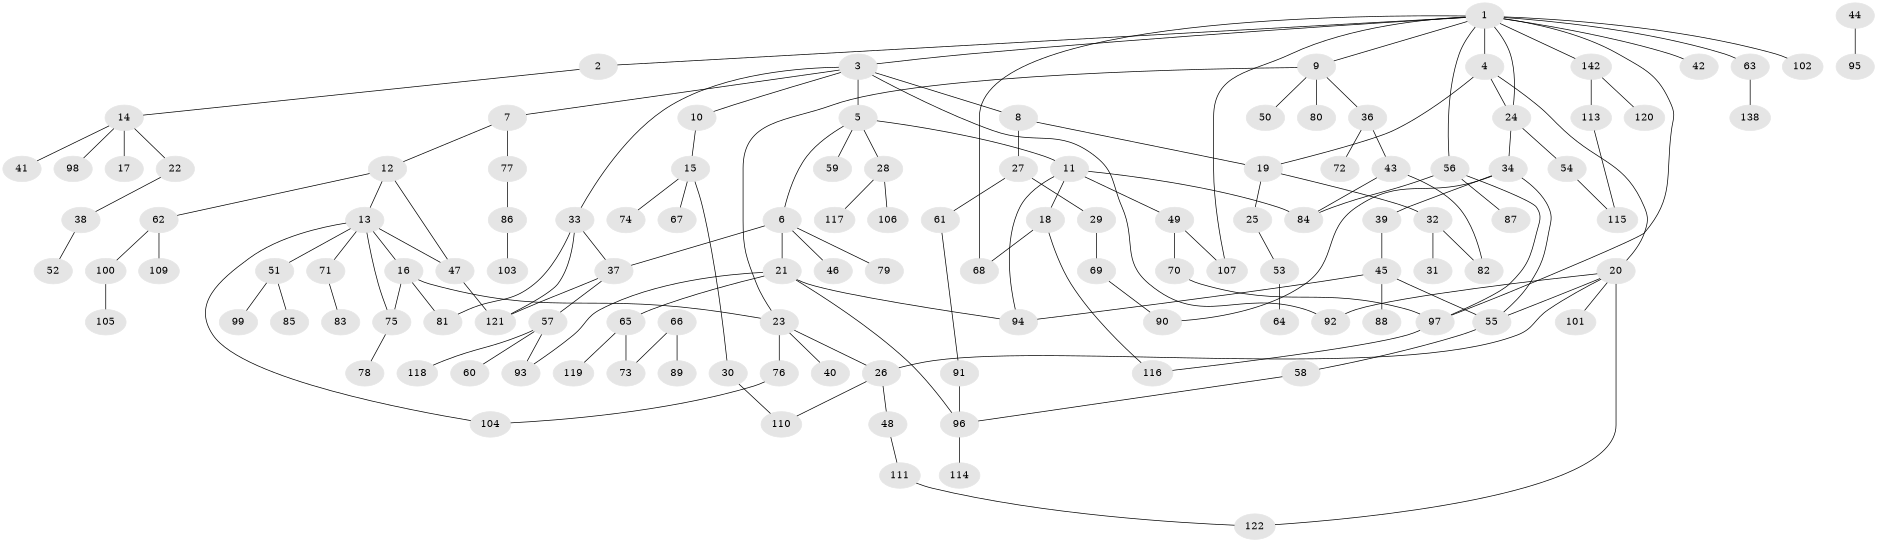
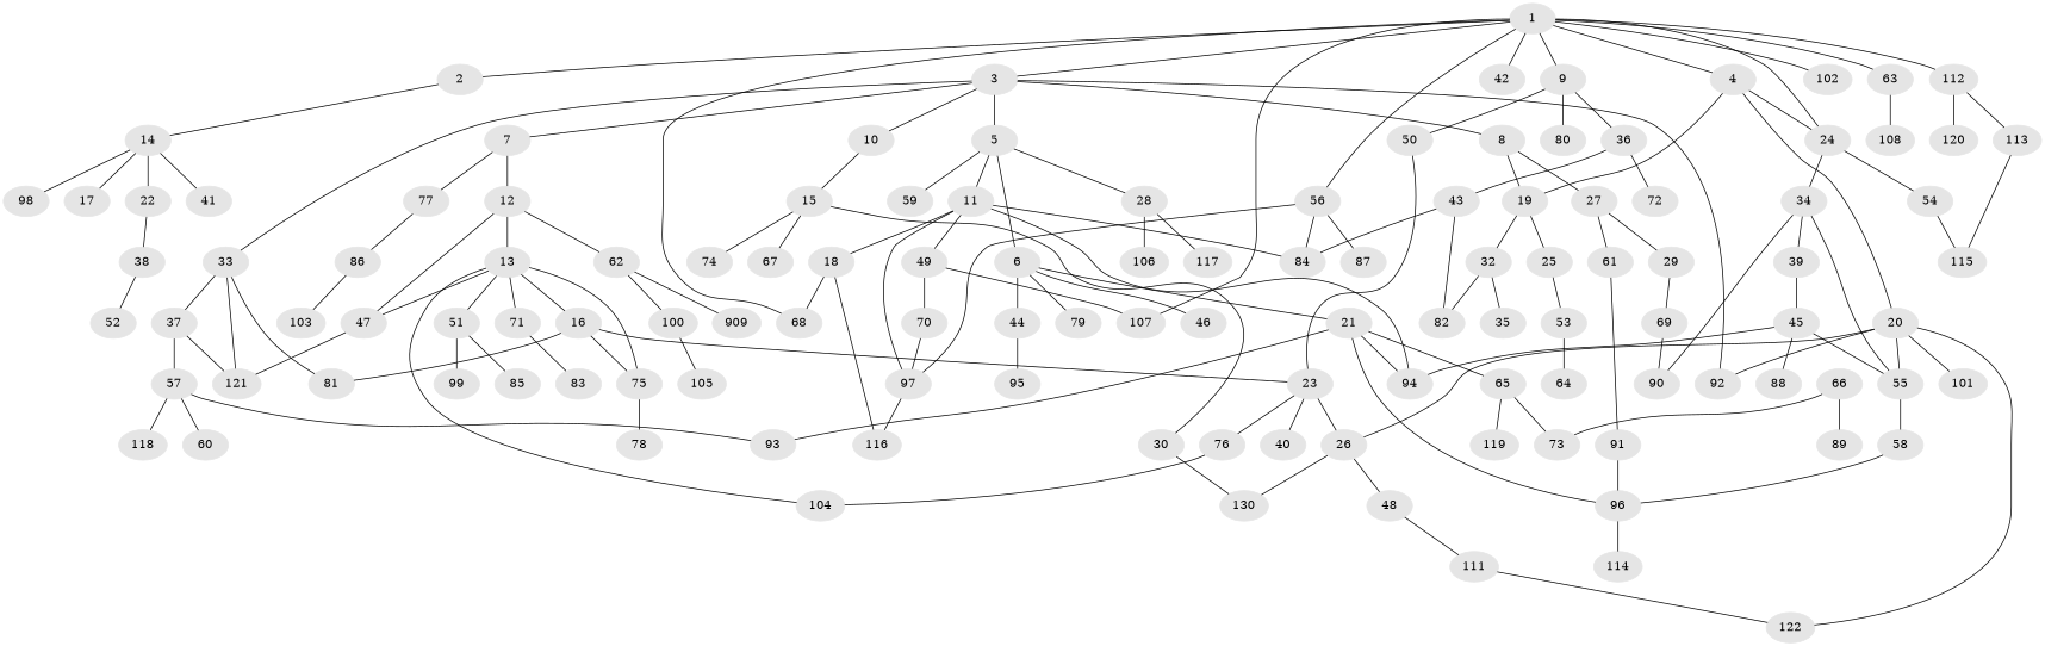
  graph {
    node [color=gray90 style=filled]
    1
    2
    3
    4
    9
    24
    42
    56
    63
    68
    97
    102
    107
-   112 [label=142]
+   112
    14
    5
    7
    8
    10
    33
    92
    19
    20
    23
    36
    50
    80
    34
    54
    84
    87
-   108 [label=138]
+   108
    116
    113
    120
    17
    22
    41
    98
    6
    11
    28
    59
    12
    77
    27
    15
    81
    37
    121
    25
    32
    26
    55
    101
    122
    21
    44
    46
    79
    18
    49
    94
    106
    117
    65
    93
    96
    95
    13
    47
    62
    86
    29
    61
    40
    76
    43
    72
    30
    67
    74
    70
    16
    51
    71
    104
    75
    100
-   109
+   109 [label=909]
    85
    99
    66
    73
    89
    83
    38
-   110
+   110 [label=130]
    78
    53
-   35 [label=31]
+   35
    82
    48
    58
    119
    114
    52
    39
    90
    115
    64
    111
    69
    91
    57
    45
    60
    118
    88
    105
    103
    1 -- 2
    1 -- 3
    1 -- 4
    1 -- 9
    1 -- 24
    1 -- 42
    1 -- 56
    1 -- 63
    1 -- 68
-   1 -- 97
+   11 -- 97
    1 -- 102
    1 -- 107
    1 -- 112
    2 -- 14
    3 -- 5
    3 -- 7
    3 -- 8
    3 -- 10
    3 -- 33
    3 -- 92
    4 -- 24
    4 -- 19
    4 -- 20
-   9 -- 23
+   50 -- 23
    9 -- 36
    9 -- 50
    9 -- 80
    24 -- 34
    24 -- 54
    56 -- 97
    56 -- 84
    56 -- 87
    63 -- 108
    97 -- 116
    112 -- 113
    112 -- 120
    14 -- 17
    14 -- 22
    14 -- 41
    14 -- 98
    5 -- 6
    5 -- 11
    5 -- 28
    5 -- 59
    7 -- 12
    7 -- 77
    8 -- 19
    8 -- 27
    10 -- 15
    33 -- 81
    33 -- 37
    33 -- 121
    19 -- 25
    19 -- 32
    20 -- 92
    20 -- 26
    20 -- 55
    20 -- 101
    20 -- 122
    23 -- 26
    23 -- 40
    23 -- 76
    36 -- 43
    36 -- 72
    34 -- 55
    34 -- 39
    34 -- 90
    54 -- 115
    113 -- 115
    22 -- 38
    6 -- 21
-   6 -- 37
+   6 -- 44
    6 -- 46
    6 -- 79
    11 -- 84
    11 -- 18
    11 -- 49
    11 -- 94
    28 -- 106
    28 -- 117
    12 -- 13
    12 -- 47
    12 -- 62
    77 -- 86
    27 -- 29
    27 -- 61
    15 -- 30
    15 -- 67
    15 -- 74
    37 -- 121
    37 -- 57
    25 -- 53
    32 -- 35
    32 -- 82
    26 -- 110
    26 -- 48
    55 -- 58
    21 -- 94
    21 -- 65
    21 -- 93
    21 -- 96
    44 -- 95
    18 -- 68
    18 -- 116
    49 -- 107
    49 -- 70
    65 -- 73
    65 -- 119
    96 -- 114
    13 -- 47
    13 -- 16
    13 -- 51
    13 -- 71
    13 -- 104
    13 -- 75
    47 -- 121
    62 -- 100
    62 -- 109
    86 -- 103
    29 -- 69
    61 -- 91
    76 -- 104
    43 -- 84
    43 -- 82
    30 -- 110
    70 -- 97
    16 -- 23
    16 -- 81
    16 -- 75
    51 -- 85
    51 -- 99
    71 -- 83
    75 -- 78
    100 -- 105
    66 -- 73
    66 -- 89
    38 -- 52
    53 -- 64
    48 -- 111
    58 -- 96
    39 -- 45
    111 -- 122
    69 -- 90
    91 -- 96
    57 -- 93
    57 -- 60
    57 -- 118
    45 -- 55
    45 -- 94
    45 -- 88
  }
